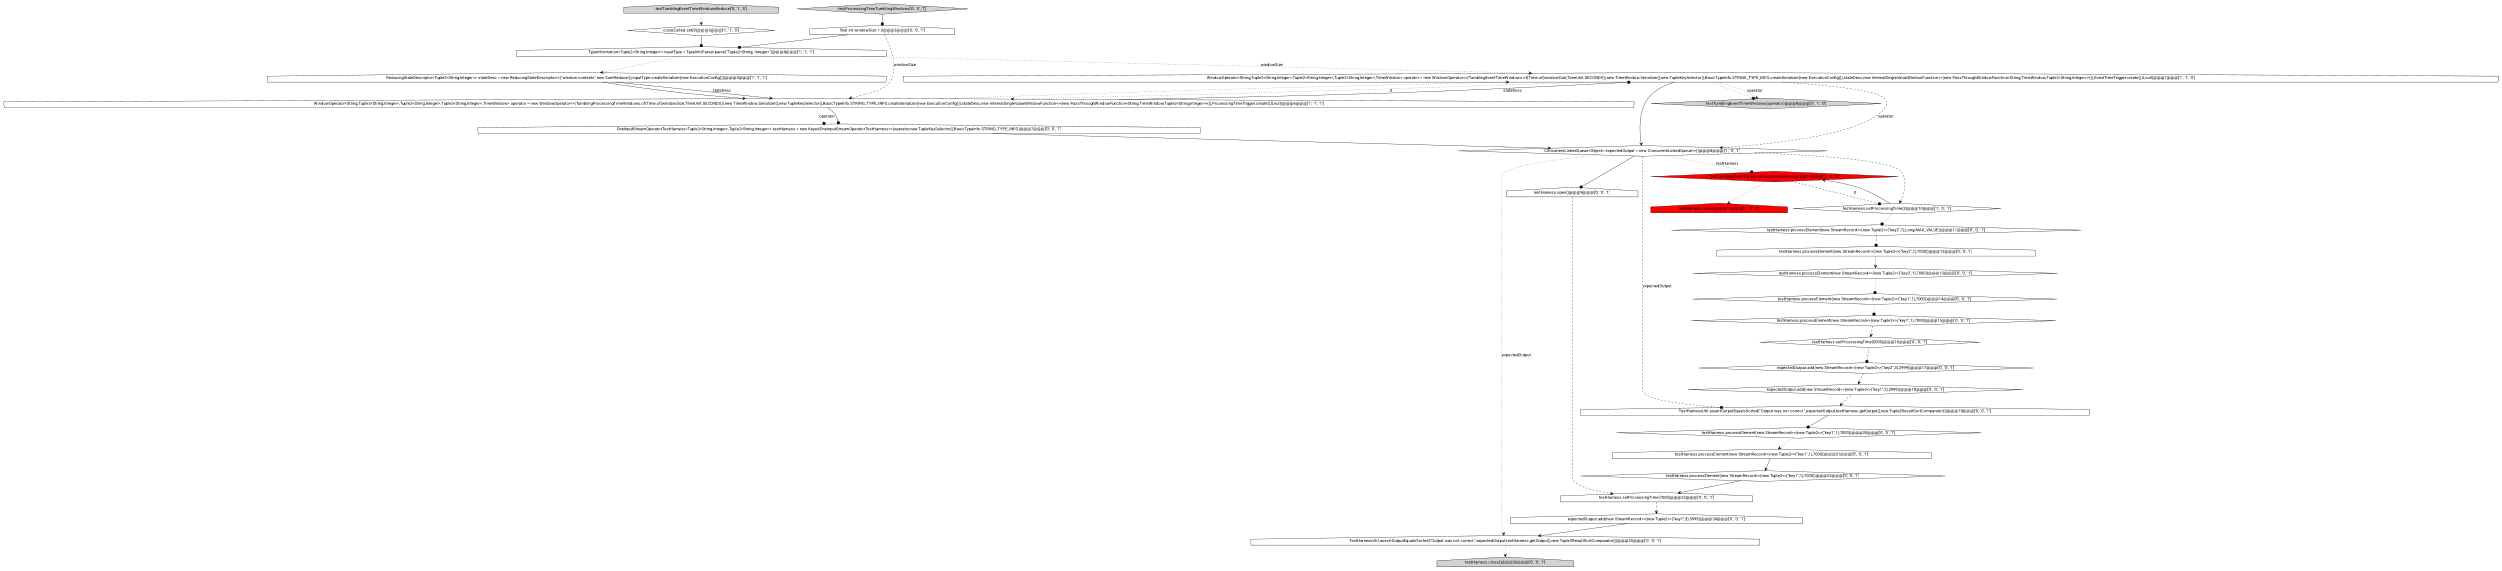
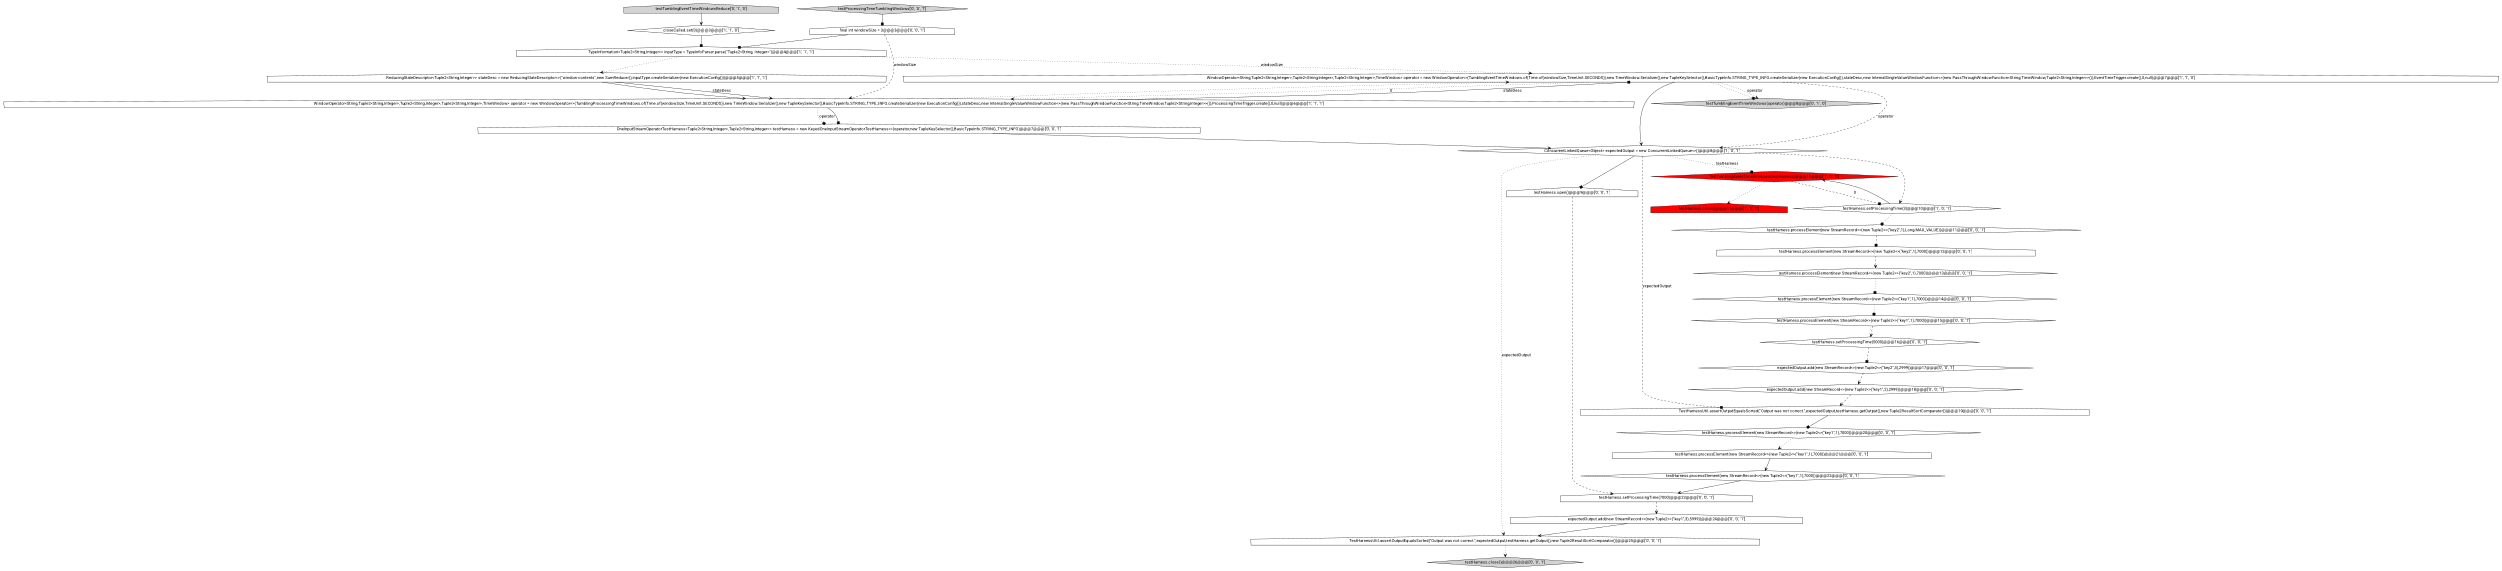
  digraph {
    fontname=Roboto
    node [fillcolor=white fontname=Roboto shape=diamond style=filled]
    edge [arrowhead=vee fontname=Roboto style=solid]
    n1 [label="WindowOperator<String,Tuple2<String,Integer>,Tuple2<String,Integer>,Tuple2<String,Integer>,TimeWindow> operator = new WindowOperator<>(TumblingEventTimeWindows.of(Time.of(windowSize,TimeUnit.SECONDS)),new TimeWindow.Serializer(),new TupleKeySelector(),BasicTypeInfo.STRING_TYPE_INFO.createSerializer(new ExecutionConfig()),stateDesc,new InternalSingleValueWindowFunction<>(new PassThroughWindowFunction<String,TimeWindow,Tuple2<String,Integer>>()),EventTimeTrigger.create(),0,null)@@@7@@@['1', '1', '0']" shape=house]
    n2 [fillcolor=lightgray label="testTumblingEventTimeWindows(operator)@@@8@@@['0', '1', '0']"]
    n3 [label="WindowOperator<String,Tuple2<String,Integer>,Tuple2<String,Integer>,Tuple2<String,Integer>,TimeWindow> operator = new WindowOperator<>(TumblingProcessingTimeWindows.of(Time.of(windowSize,TimeUnit.SECONDS)),new TimeWindow.Serializer(),new TupleKeySelector(),BasicTypeInfo.STRING_TYPE_INFO.createSerializer(new ExecutionConfig()),stateDesc,new InternalSingleValueWindowFunction<>(new PassThroughWindowFunction<String,TimeWindow,Tuple2<String,Integer>>()),ProcessingTimeTrigger.create(),0,null)@@@6@@@['1', '1', '1']" shape=house]
    n4 [label="ConcurrentLinkedQueue<Object> expectedOutput = new ConcurrentLinkedQueue<>()@@@8@@@['1', '0', '1']"]
    n5 [label="OneInputStreamOperatorTestHarness<Tuple2<String,Integer>,Tuple2<String,Integer>> testHarness = new KeyedOneInputStreamOperatorTestHarness<>(operator,new TupleKeySelector(),BasicTypeInfo.STRING_TYPE_INFO)@@@7@@@['0', '0', '1']" shape=house]
    n6 [label="TestHarnessUtil.assertOutputEqualsSorted(\"Output was not correct.\",expectedOutput,testHarness.getOutput(),new Tuple2ResultSortComparator())@@@19@@@['0', '0', '1']" shape=house]
    n7 [label="TestHarnessUtil.assertOutputEqualsSorted(\"Output was not correct.\",expectedOutput,testHarness.getOutput(),new Tuple2ResultSortComparator())@@@25@@@['0', '0', '1']" shape=house]
    n8 [label="testHarness.open()@@@9@@@['0', '0', '1']" shape=house]
    n9 [fillcolor=red label="testTumblingEventTimeWindows(testHarness)@@@10@@@['1', '0', '0']"]
    n10 [label="testHarness.setProcessingTime(3)@@@10@@@['1', '0', '1']"]
    n11 [label="expectedOutput.add(new StreamRecord<>(new Tuple2<>(\"key1\",2),2999))@@@18@@@['0', '0', '1']"]
    n12 [label="testHarness.processElement(new StreamRecord<>(new Tuple2<>(\"key1\",1),7000))@@@20@@@['0', '0', '1']"]
    n13 [label="testHarness.processElement(new StreamRecord<>(new Tuple2<>(\"key1\",1),7000))@@@21@@@['0', '0', '1']" shape=house]
    n14 [label="final int windowSize = 3@@@3@@@['0', '0', '1']" shape=house]
    n15 [label="TypeInformation<Tuple2<String,Integer>> inputType = TypeInfoParser.parse(\"Tuple2<String, Integer>\")@@@4@@@['1', '1', '1']" shape=house]
    n16 [label="ReducingStateDescriptor<Tuple2<String,Integer>> stateDesc = new ReducingStateDescriptor<>(\"window-contents\",new SumReducer(),inputType.createSerializer(new ExecutionConfig()))@@@5@@@['1', '1', '1']" shape=house]
    n17 [label="expectedOutput.add(new StreamRecord<>(new Tuple2<>(\"key1\",3),5999))@@@24@@@['0', '0', '1']" shape=house]
-   n18 [fillcolor=lightgray label="testHarness.close()@@@26@@@['0', '0', '1']" shape=house]
+   n18 [fillcolor=lightgray label="testHarness.close()@@@26@@@['0', '0', '1']"]
    n19 [label="testHarness.processElement(new StreamRecord<>(new Tuple2<>(\"key1\",1),7000))@@@22@@@['0', '0', '1']"]
    n20 [label="testHarness.setProcessingTime(7000)@@@23@@@['0', '0', '1']" shape=house]
    n21 [label="testHarness.processElement(new StreamRecord<>(new Tuple2<>(\"key2\",1),7000))@@@12@@@['0', '0', '1']" shape=house]
    n22 [label="testHarness.processElement(new StreamRecord<>(new Tuple2<>(\"key2\",1),7000))@@@13@@@['0', '0', '1']"]
    n23 [label="testHarness.processElement(new StreamRecord<>(new Tuple2<>(\"key1\",1),7000))@@@14@@@['0', '0', '1']"]
    n24 [label="testHarness.processElement(new StreamRecord<>(new Tuple2<>(\"key1\",1),7000))@@@15@@@['0', '0', '1']"]
    n25 [label="testHarness.setProcessingTime(5000)@@@16@@@['0', '0', '1']"]
    n26 [label="closeCalled.set(0)@@@3@@@['1', '1', '0']"]
    n27 [fillcolor=red label="testHarness.close()@@@11@@@['1', '0', '0']" shape=house]
    n28 [label="testHarness.processElement(new StreamRecord<>(new Tuple2<>(\"key2\",1),Long.MAX_VALUE))@@@11@@@['0', '0', '1']"]
    n29 [fillcolor=lightgray label="testTumblingEventTimeWindowsReduce['0', '1', '0']" shape=house]
    n30 [label="expectedOutput.add(new StreamRecord<>(new Tuple2<>(\"key2\",3),2999))@@@17@@@['0', '0', '1']"]
    n31 [fillcolor=lightgray label="testProcessingTimeTumblingWindows['0', '0', '1']"]
    n1 -> n2 [arrowhead=box style=dotted]
    n1 -> n2 [label=operator style=dotted]
    n1 -> n3 [label=0 style=dotted]
    n1 -> n4 [label=operator style=dashed]
    n1 -> n4
    n3 -> n1 [arrowhead=box label=stateDesc]
    n3 -> n1 [style=dotted]
    n3 -> n5 [arrowhead=box label=operator style=dotted]
    n3 -> n5 [arrowhead=box]
    n4 -> n6 [arrowhead=box label=expectedOutput style=dashed]
    n4 -> n7 [label=expectedOutput style=dotted]
    n4 -> n8 [arrowhead=box]
    n4 -> n9 [arrowhead=box label=testHarness style=dotted]
    n4 -> n10 [style=dashed]
    n5 -> n4
    n6 -> n12 [arrowhead=box]
    n7 -> n18 [style=dotted]
    n8 -> n20 [style=dashed]
    n9 -> n10 [arrowhead=box label=0 style=dashed]
    n9 -> n27 [style=dotted]
    n10 -> n9
    n10 -> n28 [arrowhead=box style=dotted]
    n11 -> n6 [style=dashed]
    n12 -> n13 [style=dotted]
    n13 -> n19
    n14 -> n3 [label=windowSize style=dashed]
    n14 -> n15 [arrowhead=box]
    n15 -> n1 [label=windowSize style=dotted]
    n15 -> n16 [style=dotted]
    n16 -> n3 [label=stateDesc]
    n16 -> n3
    n17 -> n7
    n19 -> n20
    n20 -> n17 [style=dashed]
    n21 -> n22 [style=dashed]
    n22 -> n23 [arrowhead=box style=dotted]
    n23 -> n24 [arrowhead=box style=dotted]
    n24 -> n25 [style=dashed]
    n25 -> n30 [arrowhead=box style=dashed]
    n26 -> n15 [arrowhead=box]
    n28 -> n21 [arrowhead=box style=dashed]
-   n29 -> n26 [style=dotted]
+   n29 -> n26
    n30 -> n11 [style=dashed]
    n31 -> n14 [arrowhead=box]
  }
